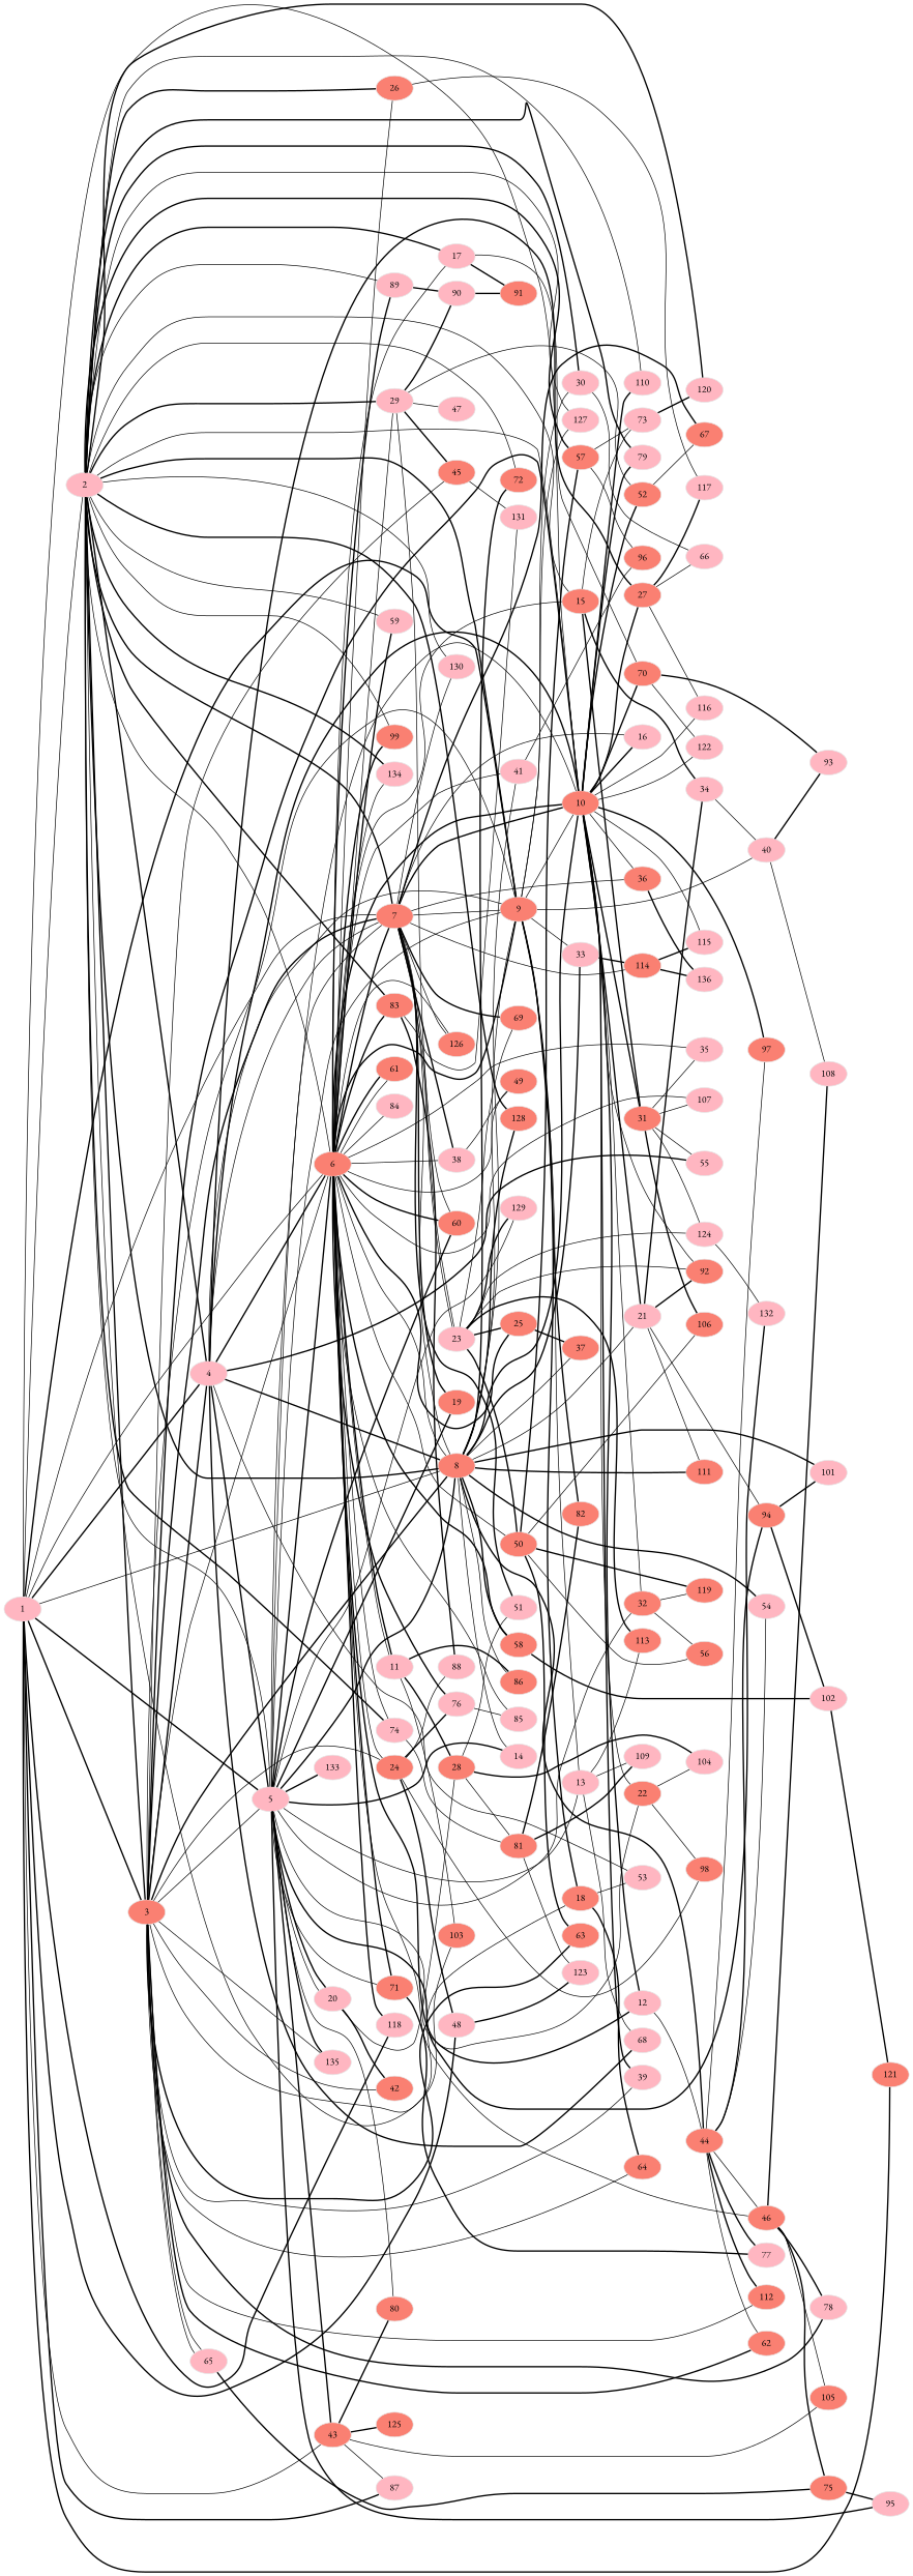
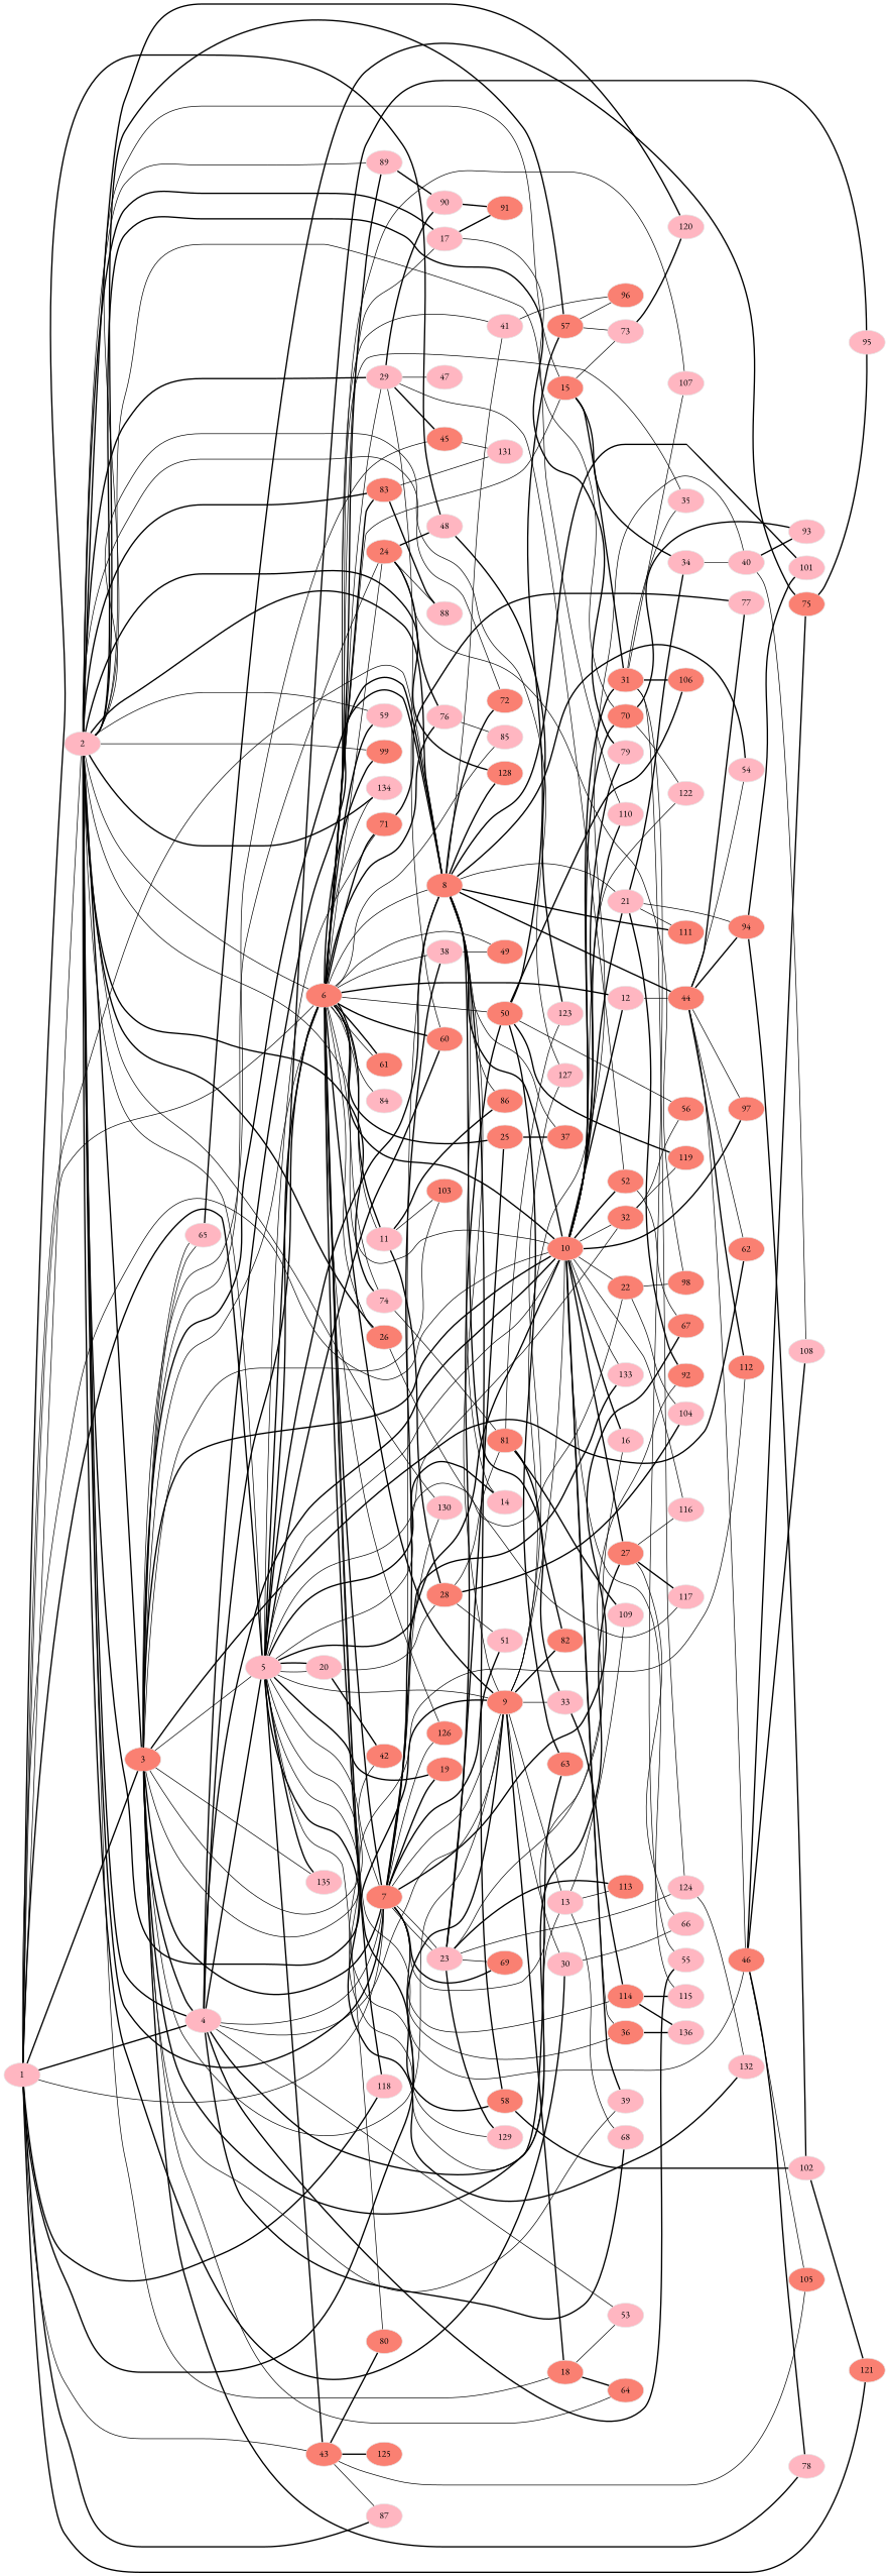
  graph {
    fontname="EB Garamond"
    rankdir=LR
    node [color=gray90 fillcolor=lightpink fontname="EB Garamond" style=filled]
    edge [fontname="EB Garamond" style=solid]
    1
    2
    3 [fillcolor=salmon]
    4
    5
    6 [fillcolor=salmon]
    7 [fillcolor=salmon]
    8 [fillcolor=salmon]
    9 [fillcolor=salmon]
    10 [fillcolor=salmon]
    43 [fillcolor=salmon]
    48
    87
    118
    121 [fillcolor=salmon]
    15 [fillcolor=salmon]
    17
    18 [fillcolor=salmon]
    26 [fillcolor=salmon]
    29
    30
    57 [fillcolor=salmon]
    59
    72 [fillcolor=salmon]
    74
    79
    83 [fillcolor=salmon]
    89
    99 [fillcolor=salmon]
    110
    120
    127
    128 [fillcolor=salmon]
    130
    134
    24 [fillcolor=salmon]
    39
    42 [fillcolor=salmon]
    45 [fillcolor=salmon]
    62 [fillcolor=salmon]
    63 [fillcolor=salmon]
    64 [fillcolor=salmon]
    65
    78
    103 [fillcolor=salmon]
    112 [fillcolor=salmon]
    135
    27 [fillcolor=salmon]
    53
    55
    68
    13
    14
    19 [fillcolor=salmon]
    20
    22 [fillcolor=salmon]
    32 [fillcolor=salmon]
    71 [fillcolor=salmon]
    80 [fillcolor=salmon]
    95
    129
    132
    133
    60 [fillcolor=salmon]
    11
    12
    25 [fillcolor=salmon]
    35
    38
    41
    46 [fillcolor=salmon]
    49 [fillcolor=salmon]
    50 [fillcolor=salmon]
    58 [fillcolor=salmon]
    61 [fillcolor=salmon]
    76
    84
    85
    107
    126 [fillcolor=salmon]
    16
    23
    36 [fillcolor=salmon]
    51
    67 [fillcolor=salmon]
    69 [fillcolor=salmon]
    114 [fillcolor=salmon]
    21
    33
    37 [fillcolor=salmon]
    44 [fillcolor=salmon]
    54
    86 [fillcolor=salmon]
    101
    111 [fillcolor=salmon]
    40
    82 [fillcolor=salmon]
    31 [fillcolor=salmon]
    52 [fillcolor=salmon]
    70 [fillcolor=salmon]
    97 [fillcolor=salmon]
    115
    116
    122
    125 [fillcolor=salmon]
    105 [fillcolor=salmon]
    123
    34
    73
    91 [fillcolor=salmon]
    117
    47
    90
    66
    96 [fillcolor=salmon]
    81 [fillcolor=salmon]
    88
    131
    98 [fillcolor=salmon]
    75 [fillcolor=salmon]
    109
    113 [fillcolor=salmon]
    28 [fillcolor=salmon]
    104
    56 [fillcolor=salmon]
    119 [fillcolor=salmon]
    77
    108
    106 [fillcolor=salmon]
    102
    92 [fillcolor=salmon]
    124
    136
    94 [fillcolor=salmon]
    93
    1 -- 2
    1 -- 3 [style=bold]
    1 -- 4 [style=bold]
    1 -- 5 [style=bold]
    1 -- 6
    1 -- 7
    1 -- 8
    1 -- 9 [style=bold]
    1 -- 10
    1 -- 43
    1 -- 48 [style=bold]
    1 -- 87 [style=bold]
    1 -- 118 [style=bold]
    1 -- 121 [style=bold]
    2 -- 3 [style=bold]
    2 -- 4 [style=bold]
    2 -- 5
    2 -- 6
    2 -- 7 [style=bold]
    2 -- 8 [style=bold]
    2 -- 9 [style=bold]
    2 -- 10
    2 -- 15
    2 -- 17 [style=bold]
    2 -- 18
    2 -- 26 [style=bold]
    2 -- 29 [style=bold]
    2 -- 30 [style=bold]
    2 -- 57 [style=bold]
    2 -- 59
    2 -- 72
    2 -- 74 [style=bold]
    2 -- 79 [style=bold]
    2 -- 83 [style=bold]
    2 -- 89
    2 -- 99
    2 -- 110
    2 -- 120 [style=bold]
    2 -- 127
    2 -- 128 [style=bold]
    2 -- 130
    2 -- 134 [style=bold]
    3 -- 4 [style=bold]
    3 -- 5
    3 -- 6
    3 -- 7 [style=bold]
    3 -- 8 [style=bold]
    3 -- 9
    3 -- 10 [style=bold]
    3 -- 24
    3 -- 39
    3 -- 42
    3 -- 45
    3 -- 62 [style=bold]
    3 -- 63 [style=bold]
    3 -- 64
    3 -- 65
    3 -- 65
    3 -- 78 [style=bold]
    3 -- 103
    3 -- 112
    3 -- 135
    4 -- 5 [style=bold]
    4 -- 6 [style=bold]
    4 -- 7
    4 -- 8 [style=bold]
    4 -- 9
    4 -- 10 [style=bold]
    4 -- 27 [style=bold]
    4 -- 53
    4 -- 55 [style=bold]
    4 -- 68 [style=bold]
    5 -- 6 [style=bold]
    5 -- 7
    5 -- 8 [style=bold]
    5 -- 9
    5 -- 10
    5 -- 43 [style=bold]
    5 -- 135 [style=bold]
    5 -- 13
    5 -- 14 [style=bold]
    5 -- 19 [style=bold]
    5 -- 20
    5 -- 20 [style=bold]
    5 -- 22
    5 -- 32
    5 -- 71
    5 -- 80
    5 -- 95 [style=bold]
    5 -- 129
    5 -- 132 [style=bold]
    5 -- 133 [style=bold]
    5 -- 60 [style=bold]
    6 -- 7 [style=bold]
    6 -- 8
    6 -- 9 [style=bold]
    6 -- 10 [style=bold]
    6 -- 118 [style=bold]
    6 -- 15
    6 -- 17
    6 -- 26
    6 -- 29
    6 -- 59 [style=bold]
    6 -- 74
    6 -- 83 [style=bold]
    6 -- 89 [style=bold]
    6 -- 99 [style=bold]
    6 -- 134
    6 -- 24
    6 -- 71 [style=bold]
    6 -- 60 [style=bold]
    6 -- 11
    6 -- 11 [style=bold]
    6 -- 12 [style=bold]
    6 -- 25 [style=bold]
    6 -- 35
    6 -- 38
    6 -- 41
    6 -- 46
    6 -- 49
    6 -- 50
    6 -- 58 [style=bold]
    6 -- 61
    6 -- 61 [style=bold]
    6 -- 76 [style=bold]
    6 -- 84
    6 -- 85
    6 -- 107
    6 -- 126
    7 -- 8
    7 -- 9
    7 -- 10 [style=bold]
    7 -- 130
    7 -- 19 [style=bold]
    7 -- 38 [style=bold]
    7 -- 126
    7 -- 16
    7 -- 23
    7 -- 23
    7 -- 36
    7 -- 51 [style=bold]
    7 -- 67 [style=bold]
    7 -- 69 [style=bold]
    7 -- 114
    8 -- 9
    8 -- 10 [style=bold]
    8 -- 72 [style=bold]
    8 -- 128 [style=bold]
    8 -- 14
    8 -- 41
    8 -- 58 [style=bold]
    8 -- 21
    8 -- 33 [style=bold]
    8 -- 37
    8 -- 44 [style=bold]
    8 -- 54 [style=bold]
    8 -- 86
    8 -- 101 [style=bold]
    8 -- 111 [style=bold]
    9 -- 10
    9 -- 18 [style=bold]
    9 -- 30
    9 -- 127
    9 -- 13
    9 -- 33
    9 -- 40
    9 -- 82 [style=bold]
    10 -- 79 [style=bold]
    10 -- 110 [style=bold]
    10 -- 39 [style=bold]
    10 -- 27 [style=bold]
    10 -- 22
    10 -- 32
-   10 -- 92
+   10 -- 133
    10 -- 12 [style=bold]
    10 -- 16 [style=bold]
    10 -- 36
    10 -- 21 [style=bold]
    10 -- 31 [style=bold]
    10 -- 52 [style=bold]
    10 -- 70 [style=bold]
    10 -- 97 [style=bold]
    10 -- 115
    10 -- 116
    10 -- 122
    43 -- 87
    43 -- 80 [style=bold]
    43 -- 125 [style=bold]
    43 -- 105
    48 -- 123 [style=bold]
    15 -- 31 [style=bold]
    15 -- 34 [style=bold]
    15 -- 73
    17 -- 70
    17 -- 91 [style=bold]
    18 -- 64 [style=bold]
    18 -- 53
    26 -- 117
    29 -- 45 [style=bold]
    29 -- 60
    29 -- 52
    29 -- 47
    29 -- 90 [style=bold]
    30 -- 66
    57 -- 73
    57 -- 96
    74 -- 81
    83 -- 88 [style=bold]
    83 -- 131
    89 -- 90 [style=bold]
    24 -- 48 [style=bold]
    24 -- 76 [style=bold]
    24 -- 88
    24 -- 98
    45 -- 131
    65 -- 75 [style=bold]
    27 -- 116
    27 -- 117 [style=bold]
    27 -- 66
    13 -- 68
    13 -- 109
    13 -- 113
    20 -- 42 [style=bold]
    20 -- 28
    22 -- 98
    22 -- 104
    32 -- 56
    32 -- 119
    71 -- 77 [style=bold]
    11 -- 103
    11 -- 86 [style=bold]
    11 -- 28 [style=bold]
    12 -- 44
    25 -- 37 [style=bold]
    38 -- 49
    41 -- 96
    46 -- 78 [style=bold]
    46 -- 105
    46 -- 75 [style=bold]
    46 -- 108 [style=bold]
    50 -- 57 [style=bold]
    50 -- 63 [style=bold]
    50 -- 56
    50 -- 119 [style=bold]
-   50 -- 106
+   50 -- 106 [style=bold]
    58 -- 102 [style=bold]
    76 -- 85
    23 -- 129 [style=bold]
    23 -- 25 [style=bold]
    23 -- 50 [style=bold]
    23 -- 69
    23 -- 113 [style=bold]
    23 -- 92
    23 -- 124
    36 -- 136 [style=bold]
    114 -- 115 [style=bold]
    114 -- 136 [style=bold]
    21 -- 111
    21 -- 34 [style=bold]
    21 -- 92 [style=bold]
    21 -- 94
    33 -- 114 [style=bold]
    44 -- 62
    44 -- 112 [style=bold]
    44 -- 46
    44 -- 54
    44 -- 97
    44 -- 77 [style=bold]
    44 -- 94 [style=bold]
    40 -- 108
    40 -- 93 [style=bold]
    31 -- 55
    31 -- 35
    31 -- 107
    31 -- 106 [style=bold]
    31 -- 124
    52 -- 67
    70 -- 122
    70 -- 93 [style=bold]
    34 -- 40
    73 -- 120 [style=bold]
    90 -- 91 [style=bold]
    81 -- 82 [style=bold]
    81 -- 123
    81 -- 109 [style=bold]
    75 -- 95 [style=bold]
    28 -- 51
    28 -- 81
    28 -- 104 [style=bold]
    102 -- 121 [style=bold]
    124 -- 132
    94 -- 101 [style=bold]
    94 -- 102 [style=bold]
  }
